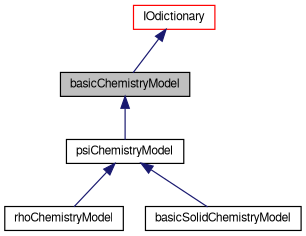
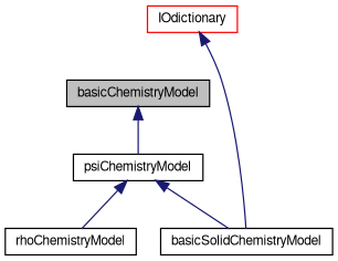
  digraph {
    node [color=black fontname=FreeSans fontsize=10 shape=record]
    edge [color=midnightblue dir=back fontname=FreeSans fontsize=10 labelfontname=FreeSans labelfontsize=10 style=solid]
    n1 [fillcolor=grey75 fontcolor=black height=0.2 label=basicChemistryModel style=filled width=0.4]
    n2 [height=0.2 label=psiChemistryModel width=0.4]
    n3 [height=0.2 label=basicSolidChemistryModel width=0.4]
    n4 [height=0.2 label=rhoChemistryModel width=0.4]
    n5 [color=red height=0.2 label=IOdictionary width=0.4]
    n1 -> n2
    n2 -> n3
    n2 -> n4
-   n5 -> n1
+   n5 -> n3
  }
